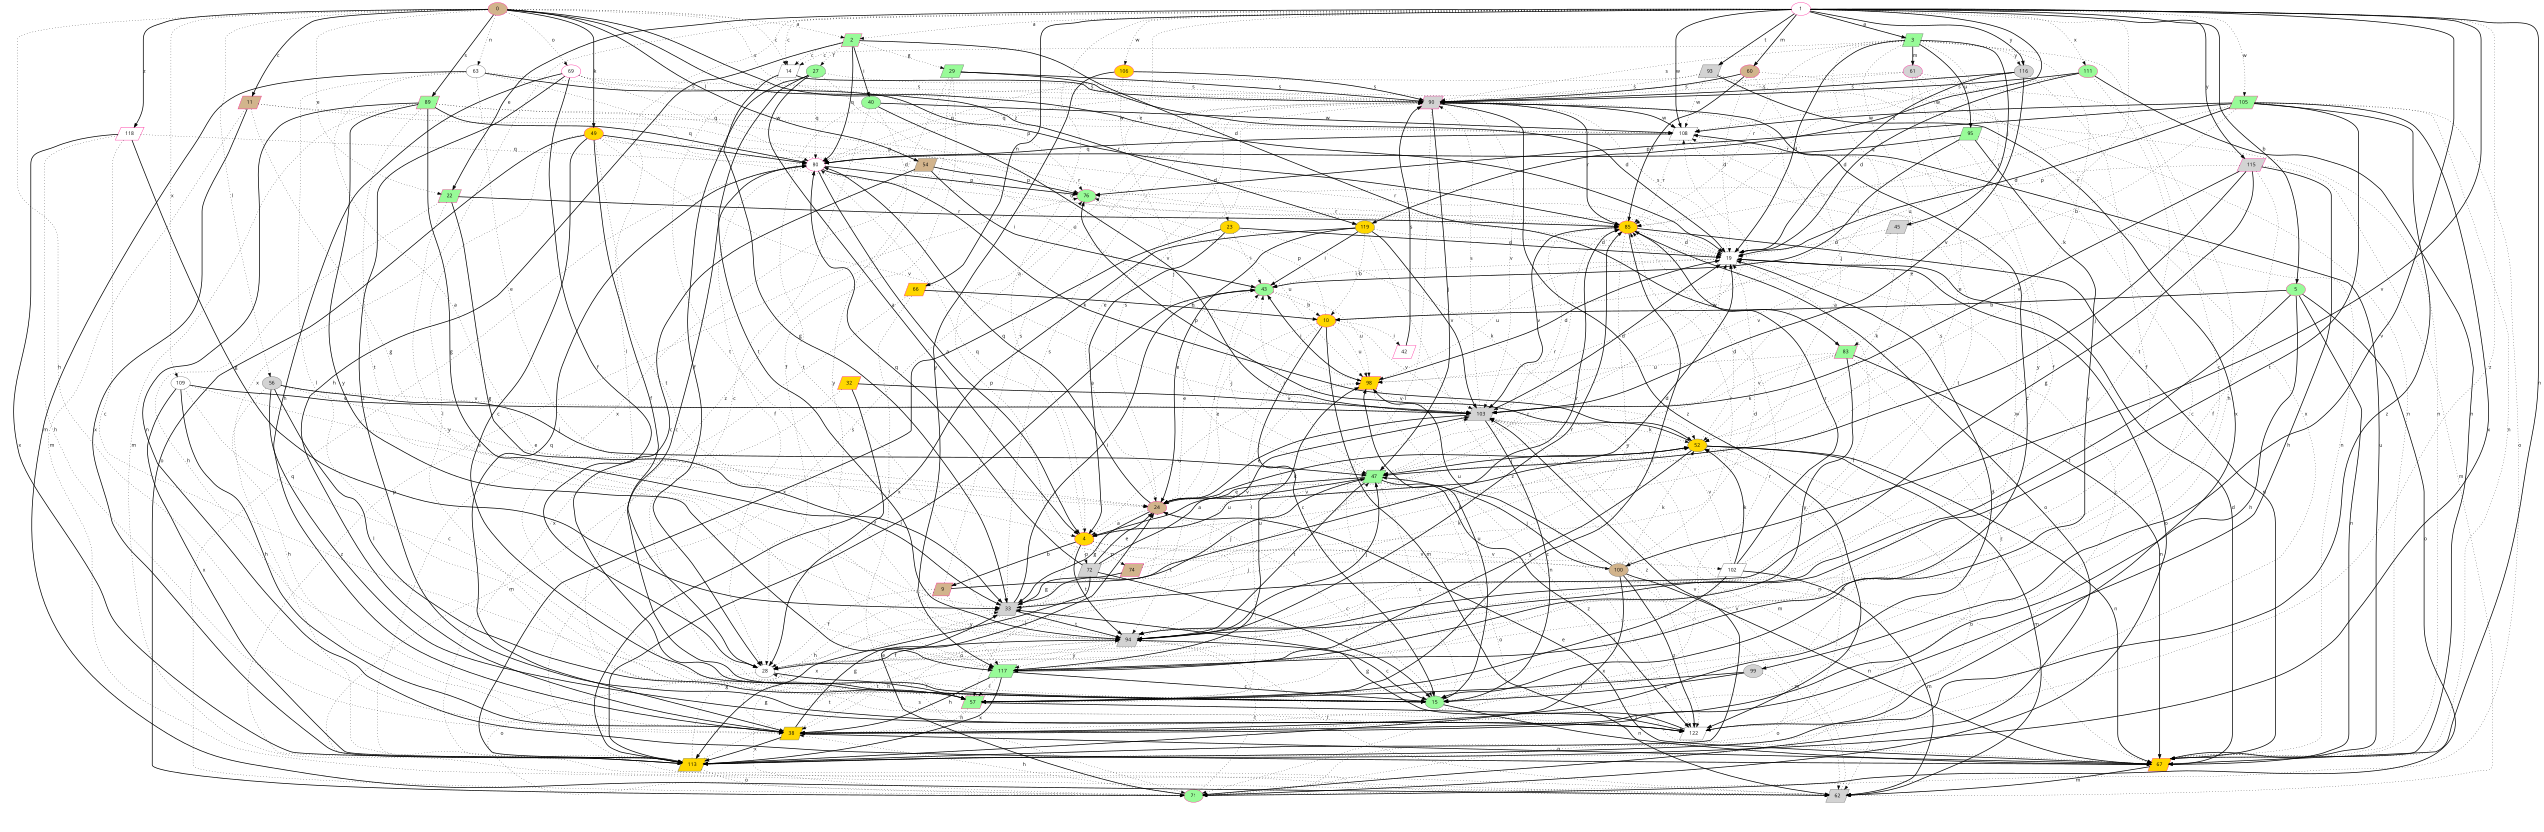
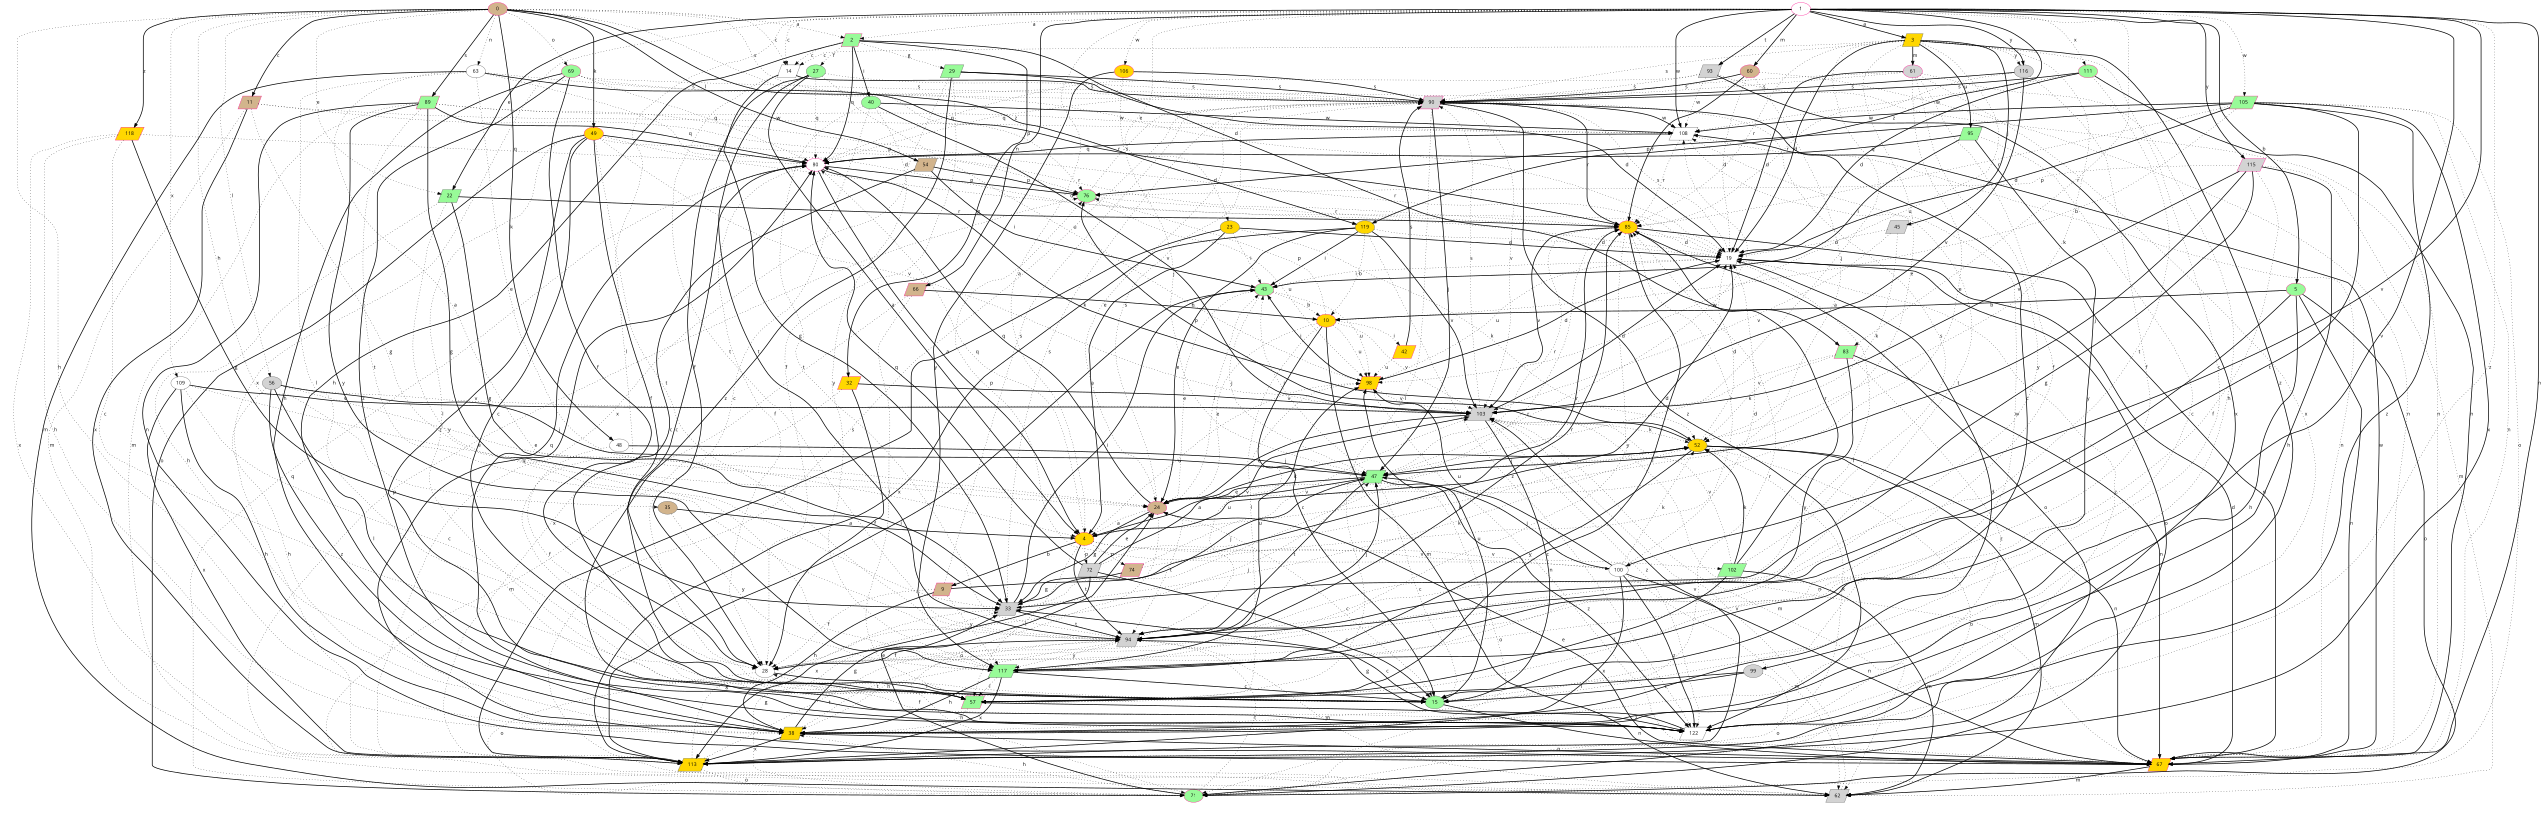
  strict digraph {
    fontname="Open Sans"
    node [color=gray40 fillcolor=palegreen fontname="Open Sans" shape=parallelogram style=filled]
    edge [fontname="Open Sans" style=dotted]
    0 [color=deeppink fillcolor=tan shape=ellipse]
    2 [color=deeppink]
    11 [color=deeppink fillcolor=tan]
    14 [fillcolor=white]
    19 [fillcolor=white]
-   22 [color=deeppink]
+   22
+   35 [fillcolor=tan shape=ellipse]
    38 [fillcolor=gold]
+   48 [fillcolor=white shape=ellipse]
    49 [color=deeppink fillcolor=gold shape=ellipse]
    54 [fillcolor=tan]
    56 [fillcolor=lightgrey shape=ellipse]
    63 [fillcolor=white shape=ellipse]
-   69 [color=deeppink fillcolor=white shape=ellipse]
+   69 [color=deeppink shape=ellipse]
    89 [color=deeppink]
    90 [color=deeppink fillcolor=lightgrey]
    109 [fillcolor=white shape=ellipse]
-   118 [color=deeppink fillcolor=white]
+   118 [color=deeppink fillcolor=gold]
    119 [fillcolor=gold shape=ellipse]
    83 [color=deeppink]
    27 [shape=ellipse]
    29
    32 [color=deeppink fillcolor=gold]
    40 [shape=ellipse]
    80 [color=deeppink fillcolor=white shape=ellipse]
    108 [fillcolor=white]
    113 [fillcolor=gold]
    62 [fillcolor=lightgrey]
    76 [color=deeppink shape=ellipse]
    33 [fillcolor=lightgrey]
    94 [fillcolor=lightgrey]
    122 [fillcolor=white]
    98 [color=deeppink fillcolor=gold]
    71 [color=deeppink shape=ellipse]
    28 [fillcolor=white shape=ellipse]
    43 [color=deeppink shape=ellipse]
    85 [color=deeppink fillcolor=gold shape=ellipse]
    117
    4 [color=deeppink fillcolor=gold shape=ellipse]
    67 [color=deeppink fillcolor=gold]
    47
    57 [color=deeppink]
    15 [shape=ellipse]
    103 [fillcolor=lightgrey]
    24 [color=deeppink fillcolor=tan shape=ellipse]
    10 [color=deeppink fillcolor=gold shape=ellipse]
    1 [color=deeppink fillcolor=white shape=ellipse]
-   3
+   3 [fillcolor=gold]
    5 [color=deeppink shape=ellipse]
    23 [fillcolor=gold shape=ellipse]
    60 [color=deeppink fillcolor=tan shape=ellipse]
-   66 [color=deeppink fillcolor=gold]
+   66 [color=deeppink fillcolor=tan]
    93 [fillcolor=lightgrey]
    99 [fillcolor=lightgrey shape=ellipse]
-   100 [fillcolor=tan shape=ellipse]
+   100 [fillcolor=white shape=ellipse]
    105 [color=deeppink]
    106 [color=deeppink fillcolor=gold shape=ellipse]
    111 [color=deeppink shape=ellipse]
    115 [color=deeppink fillcolor=lightgrey]
    116 [fillcolor=lightgrey shape=ellipse]
    45 [fillcolor=lightgrey]
    52 [fillcolor=gold shape=ellipse]
    61 [color=deeppink fillcolor=lightgrey shape=ellipse]
    95
    9 [color=deeppink fillcolor=tan]
    72 [fillcolor=lightgrey]
    74 [color=deeppink fillcolor=tan]
-   102 [fillcolor=white]
-   42 [color=deeppink fillcolor=white]
+   102
+   42 [color=deeppink fillcolor=gold]
    0 -> 2 [label=a]
    0 -> 11 [label=c style=bold]
    0 -> 14 [label=c]
-   0 -> 19 [label=d style=bold]
+   0 -> 19 [label=d]
    0 -> 22 [label=e]
+   0 -> 35 [label=h]
    0 -> 38 [label=h]
+   0 -> 48 [label=k style=bold]
    0 -> 49 [label=k style=bold]
    0 -> 54 [label=l style=bold]
    0 -> 56 [label=l]
    0 -> 63 [label=n]
    0 -> 69 [label=o]
    0 -> 89 [label=s style=bold]
    0 -> 90 [label=s]
    0 -> 109 [label=x]
    0 -> 118 [label=z style=bold]
    0 -> 119 [label=z style=bold]
    2 -> 14 [label=c]
    2 -> 38 [label=h style=bold]
    2 -> 83 [label=r style=bold]
    2 -> 27 [label=f]
    2 -> 29 [label=g]
+   2 -> 32 [label=g style=bold]
    2 -> 40 [label=i style=bold]
    2 -> 80 [label=q style=bold]
    11 -> 108 [label=w]
    11 -> 113 [label=x style=bold]
    11 -> 62 [label=m]
    11 -> 76 [label=p]
    11 -> 33 [label=g]
    14 -> 90 [label=s style=bold]
    14 -> 33 [label=g style=bold]
    14 -> 94 [label=t]
    19 -> 90 [label=s]
    19 -> 122 [label=z]
    19 -> 98 [label=u]
    19 -> 71 [label=o style=bold]
    19 -> 28 [label=f]
    19 -> 43 [label=i]
    22 -> 38 [label=h]
    22 -> 33 [label=g style=bold]
    22 -> 85 [label=r style=bold]
    22 -> 117 [label=y]
+   35 -> 117 [label=y]
+   35 -> 4 [label=a style=bold]
    38 -> 19 [label=d style=bold]
    38 -> 80 [label=q style=bold]
    38 -> 113 [label=x style=bold]
    38 -> 33 [label=g style=bold]
    38 -> 94 [label=t]
    38 -> 85 [label=r]
    38 -> 67 [label=n style=bold]
+   48 -> 28 [label=f]
+   48 -> 47 [label=j style=bold]
    49 -> 19 [label=d]
    49 -> 80 [label=q style=bold]
    49 -> 94 [label=t]
+   49 -> 122 [label=z style=bold]
    49 -> 71 [label=o style=bold]
    49 -> 28 [label=f style=bold]
    49 -> 85 [label=r]
    49 -> 57 [label=l]
    49 -> 15 [label=c style=bold]
    49 -> 103 [label=v]
    54 -> 76 [label=p style=bold]
    54 -> 43 [label=i style=bold]
    54 -> 15 [label=c style=bold]
    56 -> 38 [label=h]
    56 -> 122 [label=z style=bold]
    56 -> 47 [label=j style=bold]
    56 -> 57 [label=l style=bold]
    56 -> 103 [label=v]
    56 -> 24 [label=e]
    63 -> 19 [label=d]
    63 -> 90 [label=s]
    63 -> 62 [label=m style=bold]
    63 -> 85 [label=r style=bold]
    63 -> 4 [label=a]
    63 -> 57 [label=l]
    63 -> 24 [label=e]
    69 -> 38 [label=h style=bold]
    69 -> 90 [label=s]
    69 -> 80 [label=q]
    69 -> 76 [label=p]
    69 -> 122 [label=z style=bold]
    69 -> 28 [label=f style=bold]
    89 -> 19 [label=d]
    89 -> 80 [label=q style=bold]
    89 -> 108 [label=w]
    89 -> 62 [label=m]
    89 -> 33 [label=g style=bold]
    89 -> 94 [label=t]
    89 -> 117 [label=y style=bold]
    89 -> 67 [label=n style=bold]
    90 -> 108 [label=w style=bold]
    90 -> 122 [label=z style=bold]
    90 -> 85 [label=r style=bold]
    90 -> 47 [label=j style=bold]
    90 -> 57 [label=l]
    90 -> 15 [label=c style=bold]
    90 -> 103 [label=v]
    90 -> 24 [label=e]
    109 -> 38 [label=h style=bold]
    109 -> 113 [label=x style=bold]
    109 -> 15 [label=c]
    109 -> 103 [label=v style=bold]
    109 -> 24 [label=e]
    118 -> 38 [label=h]
    118 -> 80 [label=q]
-   118 -> 113 [label=x style=bold]
+   118 -> 113 [label=x]
    118 -> 33 [label=g style=bold]
    118 -> 15 [label=c]
    119 -> 19 [label=d]
    119 -> 113 [label=x style=bold]
    119 -> 122 [label=z]
    119 -> 43 [label=i style=bold]
    119 -> 103 [label=v style=bold]
    119 -> 24 [label=e style=bold]
    119 -> 10 [label=b]
    83 -> 122 [label=z]
    83 -> 117 [label=y style=bold]
    83 -> 67 [label=n style=bold]
    83 -> 103 [label=v]
    83 -> 52 [label=k]
    27 -> 90 [label=s]
    27 -> 80 [label=q]
    27 -> 94 [label=t style=bold]
    27 -> 98 [label=u]
    27 -> 28 [label=f style=bold]
    27 -> 4 [label=a style=bold]
    29 -> 19 [label=d style=bold]
    29 -> 90 [label=s style=bold]
    29 -> 113 [label=x]
-   29 -> 122 [label=z]
+   29 -> 122 [label=z style=bold]
    29 -> 28 [label=f]
    32 -> 62 [label=m]
    32 -> 28 [label=f style=bold]
    32 -> 103 [label=v style=bold]
    40 -> 108 [label=w style=bold]
    40 -> 94 [label=t]
    40 -> 117 [label=y]
    40 -> 15 [label=c]
    40 -> 103 [label=v style=bold]
    80 -> 76 [label=p style=bold]
    80 -> 28 [label=f]
    80 -> 4 [label=a style=bold]
    80 -> 15 [label=c style=bold]
    80 -> 52 [label=k style=bold]
    108 -> 80 [label=q style=bold]
    108 -> 94 [label=t]
    108 -> 85 [label=r]
    108 -> 67 [label=n]
    113 -> 90 [label=s]
    113 -> 33 [label=g]
    113 -> 94 [label=t]
    113 -> 71 [label=o]
    113 -> 43 [label=i style=bold]
    113 -> 103 [label=v style=bold]
    62 -> 76 [label=p]
    62 -> 103 [label=v]
+   76 -> 90 [label=s]
    76 -> 98 [label=u]
    76 -> 85 [label=r]
    33 -> 90 [label=s]
    33 -> 94 [label=t style=bold]
    33 -> 43 [label=i style=bold]
    33 -> 85 [label=r]
    33 -> 47 [label=j style=bold]
    33 -> 52 [label=k]
    94 -> 38 [label=h]
-   94 -> 62 [label=l]
+   94 -> 62 [label=m]
    94 -> 98 [label=u]
    94 -> 28 [label=f style=bold]
    94 -> 85 [label=r style=bold]
    94 -> 117 [label=y]
    94 -> 47 [label=j style=bold]
    94 -> 15 [label=c style=bold]
    122 -> 33 [label=g style=bold]
-   122 -> 28 [label=s]
+   122 -> 28 [label=f]
    122 -> 52 [label=k]
    98 -> 19 [label=d style=bold]
    98 -> 43 [label=i style=bold]
    98 -> 67 [label=n]
    98 -> 103 [label=v]
    71 -> 38 [label=h]
    71 -> 80 [label=q]
    71 -> 33 [label=g]
    71 -> 94 [label=t]
    71 -> 24 [label=e style=bold]
    28 -> 71 [label=o]
    28 -> 47 [label=j]
    28 -> 57 [label=l style=bold]
    43 -> 98 [label=u]
    43 -> 47 [label=j]
    43 -> 24 [label=e]
    43 -> 10 [label=b]
    85 -> 19 [label=d]
    85 -> 71 [label=o style=bold]
    85 -> 117 [label=y]
    85 -> 67 [label=n style=bold]
    85 -> 57 [label=l style=bold]
    85 -> 103 [label=v style=bold]
    117 -> 38 [label=h style=bold]
    117 -> 113 [label=x style=bold]
    117 -> 98 [label=u style=bold]
    117 -> 57 [label=l]
    117 -> 15 [label=c style=bold]
    4 -> 19 [label=d style=bold]
    4 -> 80 [label=q]
    4 -> 94 [label=t style=bold]
    4 -> 98 [label=u]
    4 -> 57 [label=l]
    4 -> 100 [label=v]
    4 -> 9 [label=b style=bold]
    4 -> 72 [label=p]
    4 -> 74 [label=p]
    4 -> 102 [label=v]
    67 -> 19 [label=d style=bold]
-   67 -> 108 [label=u style=bold]
+   67 -> 80 [label=q style=bold]
+   67 -> 108 [label=w style=bold]
    67 -> 62 [label=m style=bold]
    67 -> 24 [label=e style=bold]
    47 -> 108 [label=w]
    47 -> 94 [label=t style=bold]
    47 -> 122 [label=z style=bold]
    47 -> 71 [label=o]
    47 -> 43 [label=i]
    47 -> 85 [label=r]
    47 -> 4 [label=a style=bold]
    47 -> 15 [label=c]
    47 -> 24 [label=e style=bold]
    57 -> 38 [label=h]
    57 -> 108 [label=w]
    57 -> 122 [label=z style=bold]
    15 -> 98 [label=u style=bold]
    15 -> 67 [label=n style=bold]
    103 -> 19 [label=d style=bold]
    103 -> 90 [label=s]
    103 -> 62 [label=m]
    103 -> 122 [label=z]
    103 -> 67 [label=n]
    103 -> 15 [label=c style=bold]
    103 -> 24 [label=e style=bold]
    103 -> 52 [label=k]
    24 -> 90 [label=s]
    24 -> 80 [label=q style=bold]
    24 -> 33 [label=g style=bold]
    24 -> 94 [label=t]
    24 -> 71 [label=o]
    24 -> 43 [label=i]
    24 -> 4 [label=a]
    24 -> 15 [label=c]
    24 -> 52 [label=k style=bold]
    10 -> 62 [label=m style=bold]
    10 -> 76 [label=p]
    10 -> 98 [label=u]
    10 -> 57 [label=l]
    10 -> 15 [label=c style=bold]
    10 -> 103 [label=v]
    10 -> 24 [label=e]
    10 -> 42 [label=i]
    1 -> 2 [label=a]
    1 -> 14 [label=c]
    1 -> 22 [label=e style=bold]
    1 -> 119 [label=z style=bold]
    1 -> 83 [label=r]
    1 -> 108 [label=w style=bold]
    1 -> 113 [label=x]
    1 -> 122 [label=z]
    1 -> 4 [label=a]
    1 -> 67 [label=n style=bold]
    1 -> 57 [label=l]
    1 -> 3 [label=a style=bold]
    1 -> 5 [label=b style=bold]
    1 -> 23 [label=e]
    1 -> 60 [label=m style=bold]
    1 -> 66 [label=n style=bold]
    1 -> 93 [label=t style=bold]
    1 -> 99 [label=v style=bold]
    1 -> 100 [label=v style=bold]
    1 -> 105 [label=w]
    1 -> 106 [label=w]
    1 -> 111 [label=x]
    1 -> 115 [label=y style=bold]
    1 -> 116 [label=y style=bold]
    3 -> 14 [label=c]
    3 -> 19 [label=d style=bold]
    3 -> 90 [label=s]
+   3 -> 122 [label=z style=bold]
    3 -> 98 [label=u]
    3 -> 85 [label=r]
    3 -> 47 [label=j]
    3 -> 15 [label=c]
    3 -> 24 [label=e]
    3 -> 116 [label=y]
    3 -> 45 [label=j style=bold]
    3 -> 52 [label=k]
    3 -> 61 [label=m style=bold]
    3 -> 95 [label=u style=bold]
    5 -> 38 [label=h style=bold]
    5 -> 94 [label=t style=bold]
    5 -> 71 [label=o style=bold]
    5 -> 67 [label=n style=bold]
    5 -> 10 [label=b style=bold]
    23 -> 19 [label=d style=bold]
    23 -> 113 [label=x style=bold]
    23 -> 43 [label=i]
    23 -> 4 [label=a style=bold]
    23 -> 52 [label=k]
    60 -> 19 [label=d]
    60 -> 90 [label=s style=bold]
    60 -> 85 [label=r style=bold]
    60 -> 4 [label=a]
    60 -> 67 [label=n]
    66 -> 113 [label=x]
    66 -> 57 [label=l]
    66 -> 10 [label=b style=bold]
    93 -> 90 [label=s]
    93 -> 80 [label=q]
    93 -> 108 [label=w]
    93 -> 113 [label=x style=bold]
    93 -> 67 [label=n]
    99 -> 71 [label=o]
    99 -> 57 [label=l style=bold]
    99 -> 15 [label=c style=bold]
    100 -> 113 [label=x style=bold]
    100 -> 62 [label=m]
    100 -> 76 [label=p]
    100 -> 122 [label=z style=bold]
    100 -> 98 [label=u style=bold]
    100 -> 85 [label=r]
    100 -> 67 [label=n style=bold]
    100 -> 47 [label=j style=bold]
    100 -> 52 [label=k]
    105 -> 19 [label=d style=bold]
    105 -> 108 [label=w style=bold]
    105 -> 113 [label=x style=bold]
    105 -> 76 [label=p style=bold]
    105 -> 94 [label=t style=bold]
    105 -> 122 [label=z style=bold]
    105 -> 71 [label=o]
    105 -> 85 [label=r]
    105 -> 67 [label=n]
    105 -> 10 [label=b]
    106 -> 90 [label=s style=bold]
    106 -> 117 [label=y style=bold]
    106 -> 47 [label=j]
    111 -> 19 [label=d style=bold]
    111 -> 90 [label=s style=bold]
    111 -> 108 [label=w]
    111 -> 94 [label=t]
    111 -> 67 [label=n style=bold]
    115 -> 38 [label=h style=bold]
    115 -> 62 [label=m]
    115 -> 76 [label=p]
    115 -> 33 [label=g style=bold]
    115 -> 28 [label=f]
    115 -> 47 [label=j style=bold]
    115 -> 103 [label=v style=bold]
-   116 -> 19 [label=d style=bold]
+   61 -> 19 [label=d style=bold]
    116 -> 90 [label=s style=bold]
    116 -> 28 [label=f]
    116 -> 85 [label=r]
    116 -> 103 [label=v style=bold]
    45 -> 19 [label=d]
    45 -> 103 [label=v]
    45 -> 52 [label=k]
    52 -> 19 [label=d]
    52 -> 62 [label=m style=bold]
    52 -> 76 [label=p style=bold]
    52 -> 71 [label=o]
    52 -> 117 [label=y style=bold]
    52 -> 67 [label=n style=bold]
    52 -> 47 [label=j style=bold]
    61 -> 38 [label=h]
    61 -> 90 [label=s]
    61 -> 80 [label=q]
    61 -> 113 [label=x]
    61 -> 28 [label=f]
    61 -> 117 [label=y]
    61 -> 24 [label=e]
    95 -> 80 [label=q style=bold]
    95 -> 43 [label=i style=bold]
    95 -> 117 [label=y style=bold]
    95 -> 15 [label=c]
-   9 -> 38 [label=h]
+   9 -> 38 [label=h style=bold]
    9 -> 90 [label=s]
    9 -> 28 [label=f]
    9 -> 85 [label=r style=bold]
    9 -> 117 [label=y]
    72 -> 80 [label=q style=bold]
    72 -> 113 [label=x style=bold]
    72 -> 15 [label=c style=bold]
    72 -> 103 [label=v style=bold]
    72 -> 24 [label=e style=bold]
    72 -> 52 [label=k]
    74 -> 19 [label=d]
    74 -> 33 [label=g style=bold]
    74 -> 103 [label=v]
    102 -> 90 [label=s]
    102 -> 62 [label=m style=bold]
    102 -> 85 [label=r style=bold]
    102 -> 57 [label=l style=bold]
    102 -> 103 [label=v]
    102 -> 52 [label=k style=bold]
    42 -> 90 [label=s style=bold]
-   83 -> 98 [label=u]
+   42 -> 98 [label=u]
  }
